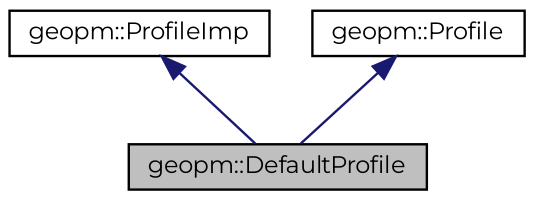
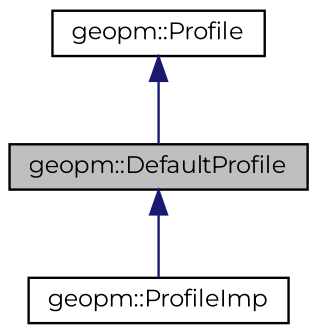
  digraph {
    fontname=Montserrat
    node [color=black fillcolor=white fontname=Montserrat fontsize=10 shape=record style=filled]
    edge [color=midnightblue dir=back fontname=Montserrat fontsize=10 labelfontname=Helvetica labelfontsize=10 style=solid]
    n1 [fillcolor=grey75 fontcolor=black height=0.2 label="geopm::DefaultProfile" width=0.4]
    n2 [height=0.2 label="geopm::ProfileImp" width=0.4]
    n3 [height=0.2 label="geopm::Profile" width=0.4]
-   n2 -> n1
+   n1 -> n2
    n3 -> n1
  }
